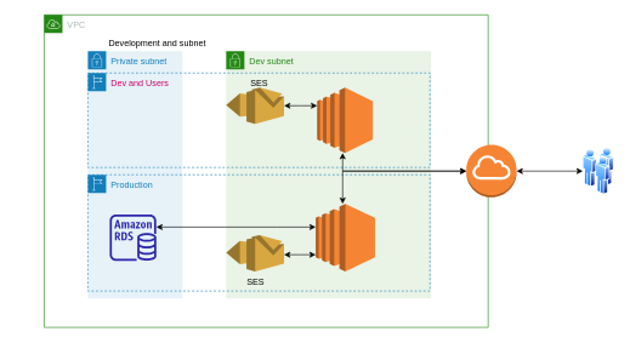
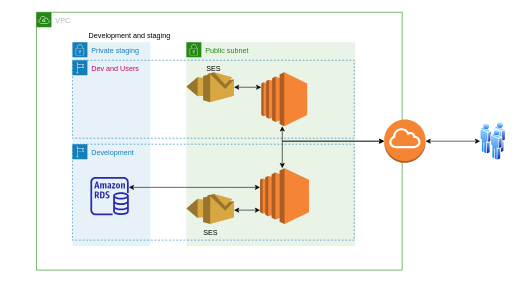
  <mxCell id="0" />
  <mxCell id="1" parent="0" />
  <mxCell id="2" value="VPC" style="points=[[0,0],[0.25,0],[0.5,0],[0.75,0],[1,0],[1,0.25],[1,0.5],[1,0.75],[1,1],[0.75,1],[0.5,1],[0.25,1],[0,1],[0,0.75],[0,0.5],[0,0.25]];outlineConnect=0;gradientColor=none;html=1;whiteSpace=wrap;fontSize=12;fontStyle=0;container=1;pointerEvents=0;collapsible=0;recursiveResize=0;shape=mxgraph.aws4.group;grIcon=mxgraph.aws4.group_vpc;strokeColor=#248814;fillColor=none;verticalAlign=top;align=left;spacingLeft=30;fontColor=#AAB7B8;dashed=0;" parent="1" vertex="1"><mxGeometry y="20" width="610" height="430" as="geometry" x="60" /></mxCell>
- <mxCell id="3" value="Dev subnet" style="points=[[0,0],[0.25,0],[0.5,0],[0.75,0],[1,0],[1,0.25],[1,0.5],[1,0.75],[1,1],[0.75,1],[0.5,1],[0.25,1],[0,1],[0,0.75],[0,0.5],[0,0.25]];outlineConnect=0;gradientColor=none;html=1;whiteSpace=wrap;fontSize=12;fontStyle=0;container=1;pointerEvents=0;collapsible=0;recursiveResize=0;shape=mxgraph.aws4.group;grIcon=mxgraph.aws4.group_security_group;grStroke=0;strokeColor=#248814;fillColor=#E9F3E6;verticalAlign=top;align=left;spacingLeft=30;fontColor=#248814;dashed=0;" parent="2" vertex="1"><mxGeometry x="250" y="50" width="281.5" height="340" as="geometry" /></mxCell>
+ <mxCell id="3" value="Public subnet" style="points=[[0,0],[0.25,0],[0.5,0],[0.75,0],[1,0],[1,0.25],[1,0.5],[1,0.75],[1,1],[0.75,1],[0.5,1],[0.25,1],[0,1],[0,0.75],[0,0.5],[0,0.25]];outlineConnect=0;gradientColor=none;html=1;whiteSpace=wrap;fontSize=12;fontStyle=0;container=1;pointerEvents=0;collapsible=0;recursiveResize=0;shape=mxgraph.aws4.group;grIcon=mxgraph.aws4.group_security_group;grStroke=0;strokeColor=#248814;fillColor=#E9F3E6;verticalAlign=top;align=left;spacingLeft=30;fontColor=#248814;dashed=0;" parent="2" vertex="1"><mxGeometry x="250" y="50" width="281.5" height="340" as="geometry" /></mxCell>
  <mxCell id="4" value="" style="outlineConnect=0;dashed=0;verticalLabelPosition=bottom;verticalAlign=top;align=center;html=1;shape=mxgraph.aws3.ec2;fillColor=#F58534;gradientColor=none;" parent="3" vertex="1"><mxGeometry x="123" y="210" width="81.5" height="93" as="geometry" /></mxCell>
  <mxCell id="5" value="" style="outlineConnect=0;dashed=0;verticalLabelPosition=bottom;verticalAlign=top;align=center;html=1;shape=mxgraph.aws3.ses;fillColor=#D9A741;gradientColor=none;" parent="3" vertex="1"><mxGeometry y="50" width="79.5" height="50" as="geometry" /></mxCell>
  <mxCell id="6" value="" style="edgeStyle=orthogonalEdgeStyle;rounded=0;orthogonalLoop=1;jettySize=auto;html=1;startArrow=classic;startFill=1;endArrow=classic;endFill=1;" parent="3" source="7" target="4" edge="1"><mxGeometry relative="1" as="geometry"><Array as="points"><mxPoint x="100" y="280" /><mxPoint x="100" y="280" /></Array></mxGeometry></mxCell>
  <mxCell id="7" value="" style="outlineConnect=0;dashed=0;verticalLabelPosition=bottom;verticalAlign=top;align=center;html=1;shape=mxgraph.aws3.ses;fillColor=#D9A741;gradientColor=none;" parent="3" vertex="1"><mxGeometry y="253" width="79.5" height="50" as="geometry" /></mxCell>
  <mxCell id="8" value="SES" style="text;html=1;align=center;verticalAlign=middle;resizable=0;points=[];autosize=1;strokeColor=none;fillColor=none;" parent="3" vertex="1"><mxGeometry x="14.75" y="303" width="50" height="30" as="geometry" /></mxCell>
- <mxCell id="9" value="Private subnet" style="points=[[0,0],[0.25,0],[0.5,0],[0.75,0],[1,0],[1,0.25],[1,0.5],[1,0.75],[1,1],[0.75,1],[0.5,1],[0.25,1],[0,1],[0,0.75],[0,0.5],[0,0.25]];outlineConnect=0;gradientColor=none;html=1;whiteSpace=wrap;fontSize=12;fontStyle=0;container=1;pointerEvents=0;collapsible=0;recursiveResize=0;shape=mxgraph.aws4.group;grIcon=mxgraph.aws4.group_security_group;grStroke=0;strokeColor=#147EBA;fillColor=#E6F2F8;verticalAlign=top;align=left;spacingLeft=30;fontColor=#147EBA;dashed=0;" parent="2" vertex="1"><mxGeometry x="60" y="50" width="130" height="340" as="geometry" /></mxCell>
+ <mxCell id="9" value="Private staging" style="points=[[0,0],[0.25,0],[0.5,0],[0.75,0],[1,0],[1,0.25],[1,0.5],[1,0.75],[1,1],[0.75,1],[0.5,1],[0.25,1],[0,1],[0,0.75],[0,0.5],[0,0.25]];outlineConnect=0;gradientColor=none;html=1;whiteSpace=wrap;fontSize=12;fontStyle=0;container=1;pointerEvents=0;collapsible=0;recursiveResize=0;shape=mxgraph.aws4.group;grIcon=mxgraph.aws4.group_security_group;grStroke=0;strokeColor=#147EBA;fillColor=#E6F2F8;verticalAlign=top;align=left;spacingLeft=30;fontColor=#147EBA;dashed=0;" parent="2" vertex="1"><mxGeometry x="60" y="50" width="130" height="340" as="geometry" /></mxCell>
  <mxCell id="10" value="" style="sketch=0;outlineConnect=0;fontColor=#232F3E;gradientColor=none;fillColor=#2E27AD;strokeColor=none;dashed=0;verticalLabelPosition=bottom;verticalAlign=top;align=center;html=1;fontSize=12;fontStyle=0;aspect=fixed;pointerEvents=1;shape=mxgraph.aws4.rds_instance;" parent="9" vertex="1"><mxGeometry x="30" y="224.5" width="64" height="64" as="geometry" /></mxCell>
  <mxCell id="11" value="" style="edgeStyle=orthogonalEdgeStyle;rounded=0;orthogonalLoop=1;jettySize=auto;html=1;startArrow=classic;startFill=1;endArrow=classic;endFill=1;" parent="2" source="10" target="4" edge="1"><mxGeometry relative="1" as="geometry"><mxPoint x="230" y="292" as="targetPoint" /><Array as="points"><mxPoint x="320" y="292" /><mxPoint x="320" y="292" /></Array></mxGeometry></mxCell>
- <mxCell id="12" value="Production" style="points=[[0,0],[0.25,0],[0.5,0],[0.75,0],[1,0],[1,0.25],[1,0.5],[1,0.75],[1,1],[0.75,1],[0.5,1],[0.25,1],[0,1],[0,0.75],[0,0.5],[0,0.25]];outlineConnect=0;gradientColor=none;html=1;whiteSpace=wrap;fontSize=12;fontStyle=0;container=1;pointerEvents=0;collapsible=0;recursiveResize=0;shape=mxgraph.aws4.group;grIcon=mxgraph.aws4.group_region;strokeColor=#147EBA;fillColor=none;verticalAlign=top;align=left;spacingLeft=30;fontColor=#147EBA;dashed=1;" parent="2" vertex="1"><mxGeometry x="60" y="220" width="470" height="160" as="geometry" /></mxCell>
+ <mxCell id="12" value="Development" style="points=[[0,0],[0.25,0],[0.5,0],[0.75,0],[1,0],[1,0.25],[1,0.5],[1,0.75],[1,1],[0.75,1],[0.5,1],[0.25,1],[0,1],[0,0.75],[0,0.5],[0,0.25]];outlineConnect=0;gradientColor=none;html=1;whiteSpace=wrap;fontSize=12;fontStyle=0;container=1;pointerEvents=0;collapsible=0;recursiveResize=0;shape=mxgraph.aws4.group;grIcon=mxgraph.aws4.group_region;strokeColor=#147EBA;fillColor=none;verticalAlign=top;align=left;spacingLeft=30;fontColor=#147EBA;dashed=1;" parent="2" vertex="1"><mxGeometry x="60" y="220" width="470" height="160" as="geometry" /></mxCell>
  <mxCell id="13" value="&lt;font color=&quot;#cc0066&quot;&gt;Dev and Users&lt;/font&gt;" style="points=[[0,0],[0.25,0],[0.5,0],[0.75,0],[1,0],[1,0.25],[1,0.5],[1,0.75],[1,1],[0.75,1],[0.5,1],[0.25,1],[0,1],[0,0.75],[0,0.5],[0,0.25]];outlineConnect=0;gradientColor=none;html=1;whiteSpace=wrap;fontSize=12;fontStyle=0;container=1;pointerEvents=0;collapsible=0;recursiveResize=0;shape=mxgraph.aws4.group;grIcon=mxgraph.aws4.group_region;strokeColor=#147EBA;fillColor=none;verticalAlign=top;align=left;spacingLeft=30;fontColor=#147EBA;dashed=1;" parent="2" vertex="1"><mxGeometry x="60" y="80" width="470" height="130" as="geometry" /></mxCell>
  <mxCell id="14" value="" style="outlineConnect=0;dashed=0;verticalLabelPosition=bottom;verticalAlign=top;align=center;html=1;shape=mxgraph.aws3.ec2;fillColor=#F58534;gradientColor=none;" parent="13" vertex="1"><mxGeometry x="315" y="20" width="76.5" height="90" as="geometry" /></mxCell>
  <mxCell id="15" value="SES" style="text;html=1;align=center;verticalAlign=middle;resizable=0;points=[];autosize=1;strokeColor=none;fillColor=none;" parent="13" vertex="1"><mxGeometry x="210" width="50" height="30" as="geometry" /></mxCell>
  <mxCell id="16" value="" style="edgeStyle=orthogonalEdgeStyle;rounded=0;orthogonalLoop=1;jettySize=auto;html=1;endArrow=classic;endFill=1;startArrow=classic;startFill=1;" parent="2" source="14" target="5" edge="1"><mxGeometry relative="1" as="geometry"><Array as="points"><mxPoint x="350" y="125" /><mxPoint x="350" y="125" /></Array></mxGeometry></mxCell>
  <mxCell id="17" value="" style="edgeStyle=orthogonalEdgeStyle;rounded=0;orthogonalLoop=1;jettySize=auto;html=1;startArrow=classic;startFill=1;endArrow=classic;endFill=1;" parent="1" source="18" target="21" edge="1"><mxGeometry relative="1" as="geometry" /></mxCell>
  <mxCell id="18" value="" style="outlineConnect=0;dashed=0;verticalLabelPosition=bottom;verticalAlign=top;align=center;html=1;shape=mxgraph.aws3.internet_gateway;fillColor=#F58534;gradientColor=none;" parent="1" vertex="1"><mxGeometry x="640" y="199" width="69" height="72" as="geometry" /></mxCell>
  <mxCell id="19" value="" style="edgeStyle=orthogonalEdgeStyle;rounded=0;orthogonalLoop=1;jettySize=auto;html=1;startArrow=classic;startFill=1;endArrow=classic;endFill=1;" parent="1" source="4" target="18" edge="1"><mxGeometry relative="1" as="geometry"><mxPoint x="601.5" y="326.5" as="targetPoint" /><Array as="points"><mxPoint x="470" y="235" /></Array></mxGeometry></mxCell>
  <mxCell id="20" value="" style="edgeStyle=orthogonalEdgeStyle;rounded=0;orthogonalLoop=1;jettySize=auto;html=1;startArrow=classic;startFill=1;endArrow=classic;endFill=1;entryX=0;entryY=0.5;entryDx=0;entryDy=0;entryPerimeter=0;" parent="1" source="14" target="18" edge="1"><mxGeometry relative="1" as="geometry"><Array as="points"><mxPoint x="470" y="235" /></Array></mxGeometry></mxCell>
  <mxCell id="21" value="" style="aspect=fixed;perimeter=ellipsePerimeter;html=1;align=center;shadow=0;dashed=0;spacingTop=3;image;image=img/lib/active_directory/users.svg;" parent="1" vertex="1"><mxGeometry x="800" y="202.42" width="43" height="65.15" as="geometry" /></mxCell>
- <mxCell id="22" value="&lt;span style=&quot;white-space: pre;&quot;&gt;&#09;&lt;/span&gt;&lt;span style=&quot;white-space: pre;&quot;&gt;&#09;&lt;/span&gt;&lt;span style=&quot;white-space: pre;&quot;&gt;&#09;&lt;/span&gt;&lt;span style=&quot;white-space: pre;&quot;&gt;&#09;&lt;/span&gt;&amp;nbsp; Development and subnet&amp;nbsp;" style="text;html=1;align=center;verticalAlign=middle;resizable=0;points=[];autosize=1;strokeColor=none;fillColor=none;" parent="1" vertex="1"><mxGeometry x="20" y="45" width="280" height="30" as="geometry" /></mxCell>
+ <mxCell id="22" value="&lt;span style=&quot;white-space: pre;&quot;&gt;&#09;&lt;/span&gt;&lt;span style=&quot;white-space: pre;&quot;&gt;&#09;&lt;/span&gt;&lt;span style=&quot;white-space: pre;&quot;&gt;&#09;&lt;/span&gt;&lt;span style=&quot;white-space: pre;&quot;&gt;&#09;&lt;/span&gt;&amp;nbsp; Development and staging&amp;nbsp;" style="text;html=1;align=center;verticalAlign=middle;resizable=0;points=[];autosize=1;strokeColor=none;fillColor=none;" parent="1" vertex="1"><mxGeometry x="20" y="45" width="280" height="30" as="geometry" /></mxCell>
